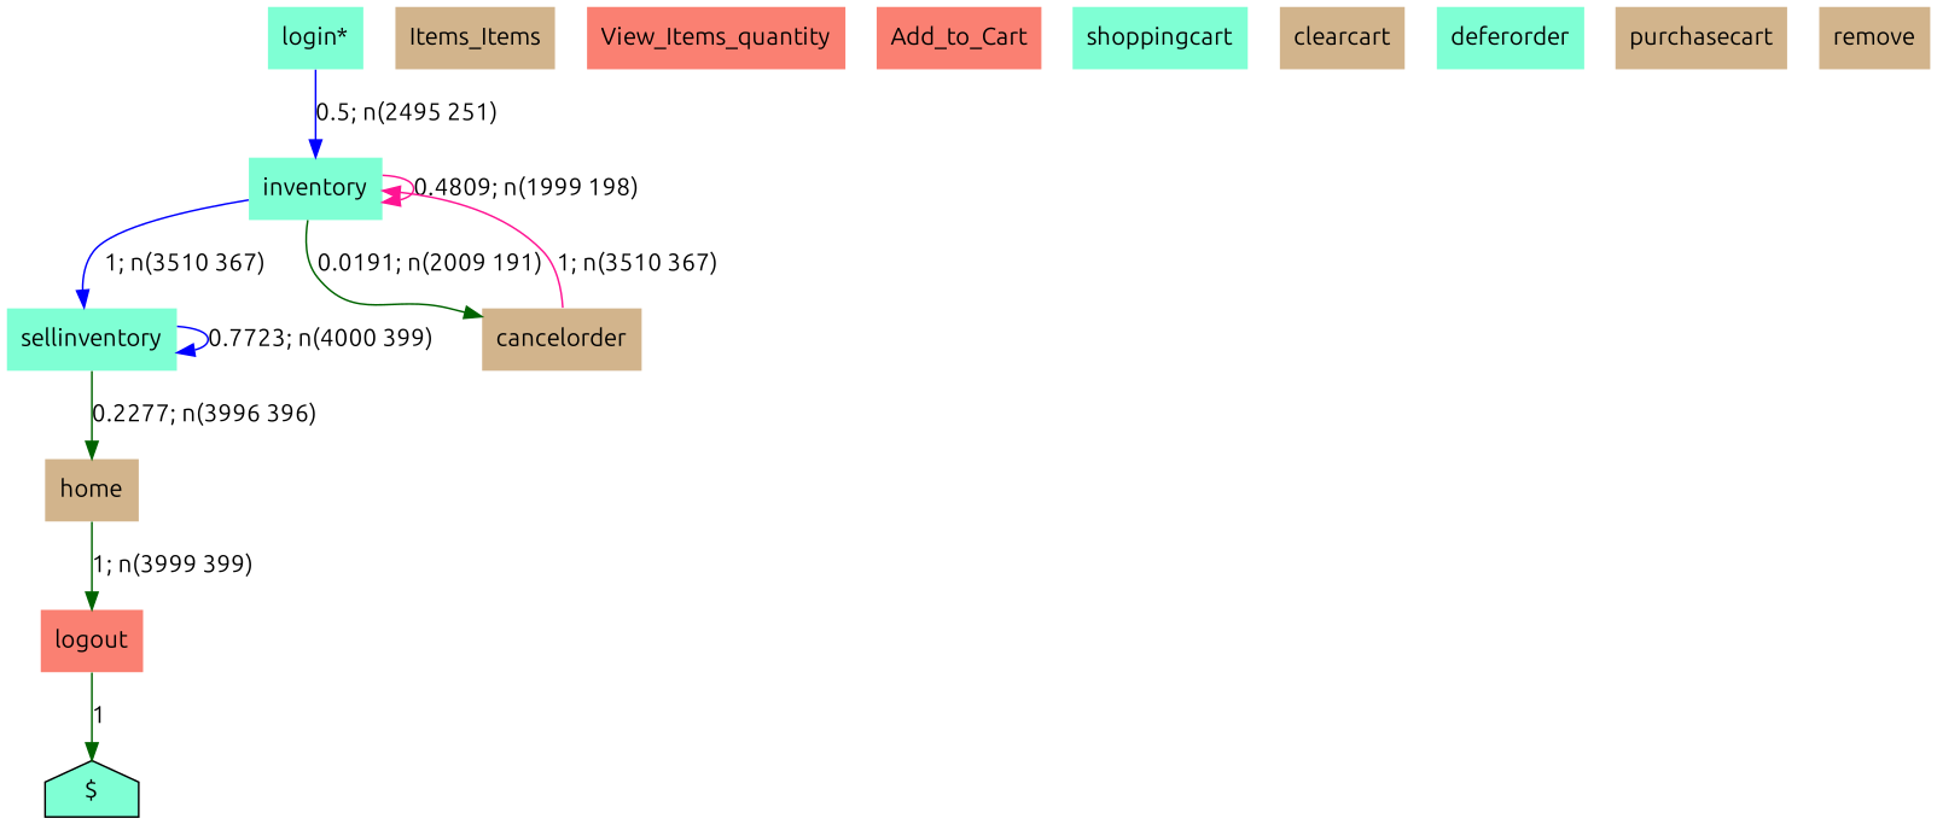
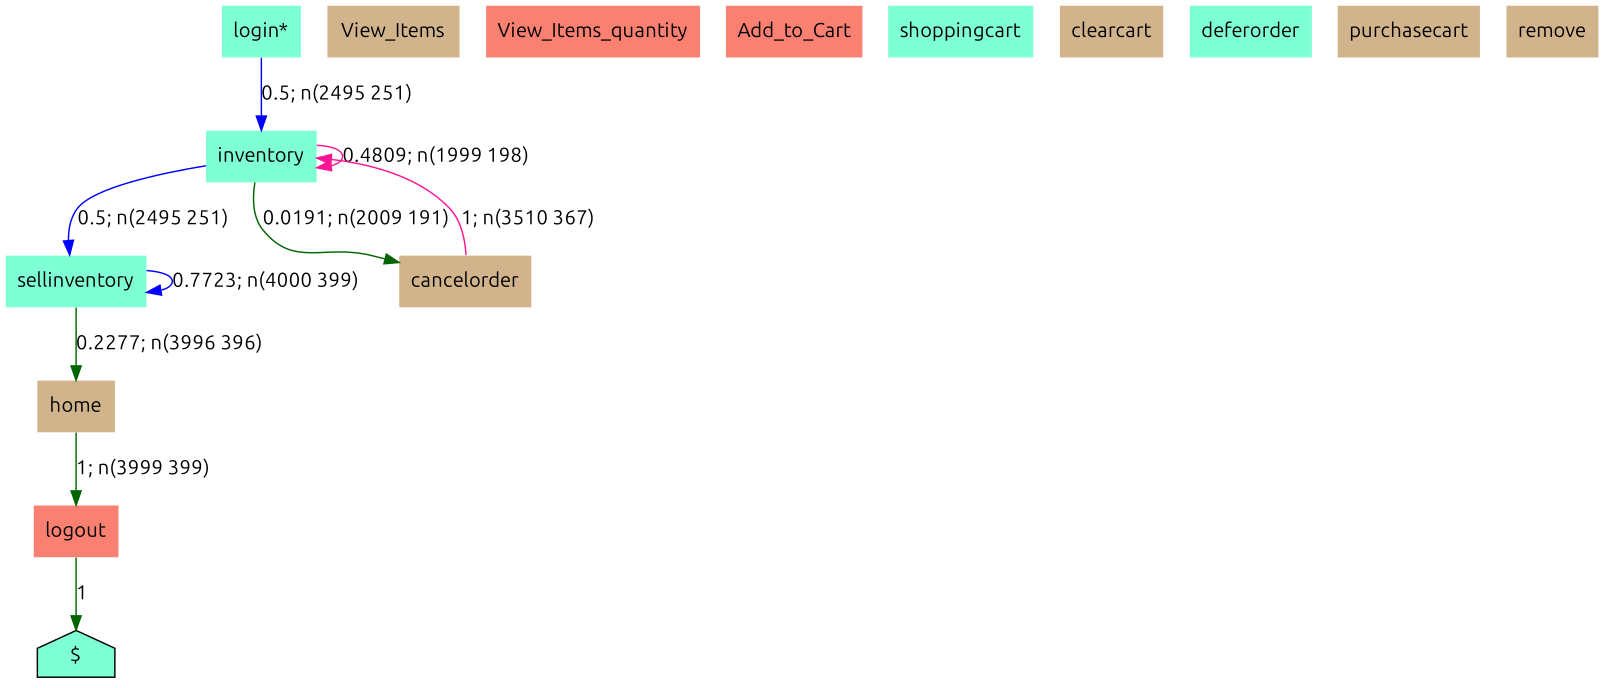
  digraph {
    fontname=Ubuntu
    node [fillcolor=aquamarine fontname=Ubuntu shape=none style=filled]
    edge [color=darkgreen fontname=Ubuntu style=solid]
    n1 [label="login*"]
    n2 [label=inventory]
    n3 [label=sellinventory]
    n4 [fillcolor=tan label=cancelorder]
-   n5 [fillcolor=tan label=Items_Items]
+   n5 [fillcolor=tan label=View_Items]
    n6 [fillcolor=tan label=home]
    n7 [fillcolor=salmon label=logout]
    "$" [shape=house]
    n9 [fillcolor=salmon label=View_Items_quantity]
    n10 [fillcolor=salmon label=Add_to_Cart]
    n11 [label=shoppingcart]
    n12 [fillcolor=tan label=clearcart]
    n13 [label=deferorder]
    n14 [fillcolor=tan label=purchasecart]
    n15 [fillcolor=tan label=remove]
    n1 -> n2 [color=blue label="0.5; n(2495 251)"]
    n2 -> n2 [color=deeppink label="0.4809; n(1999 198)"]
-   n2 -> n3 [color=blue label="1; n(3510 367)"]
+   n2 -> n3 [color=blue label="0.5; n(2495 251)"]
    n2 -> n4 [label="0.0191; n(2009 191)"]
    n3 -> n3 [color=blue label="0.7723; n(4000 399)"]
    n3 -> n6 [label="0.2277; n(3996 396)"]
    n4 -> n2 [color=deeppink label="1; n(3510 367)"]
    n6 -> n7 [label="1; n(3999 399)"]
    n7 -> "$" [label=1]
  }
